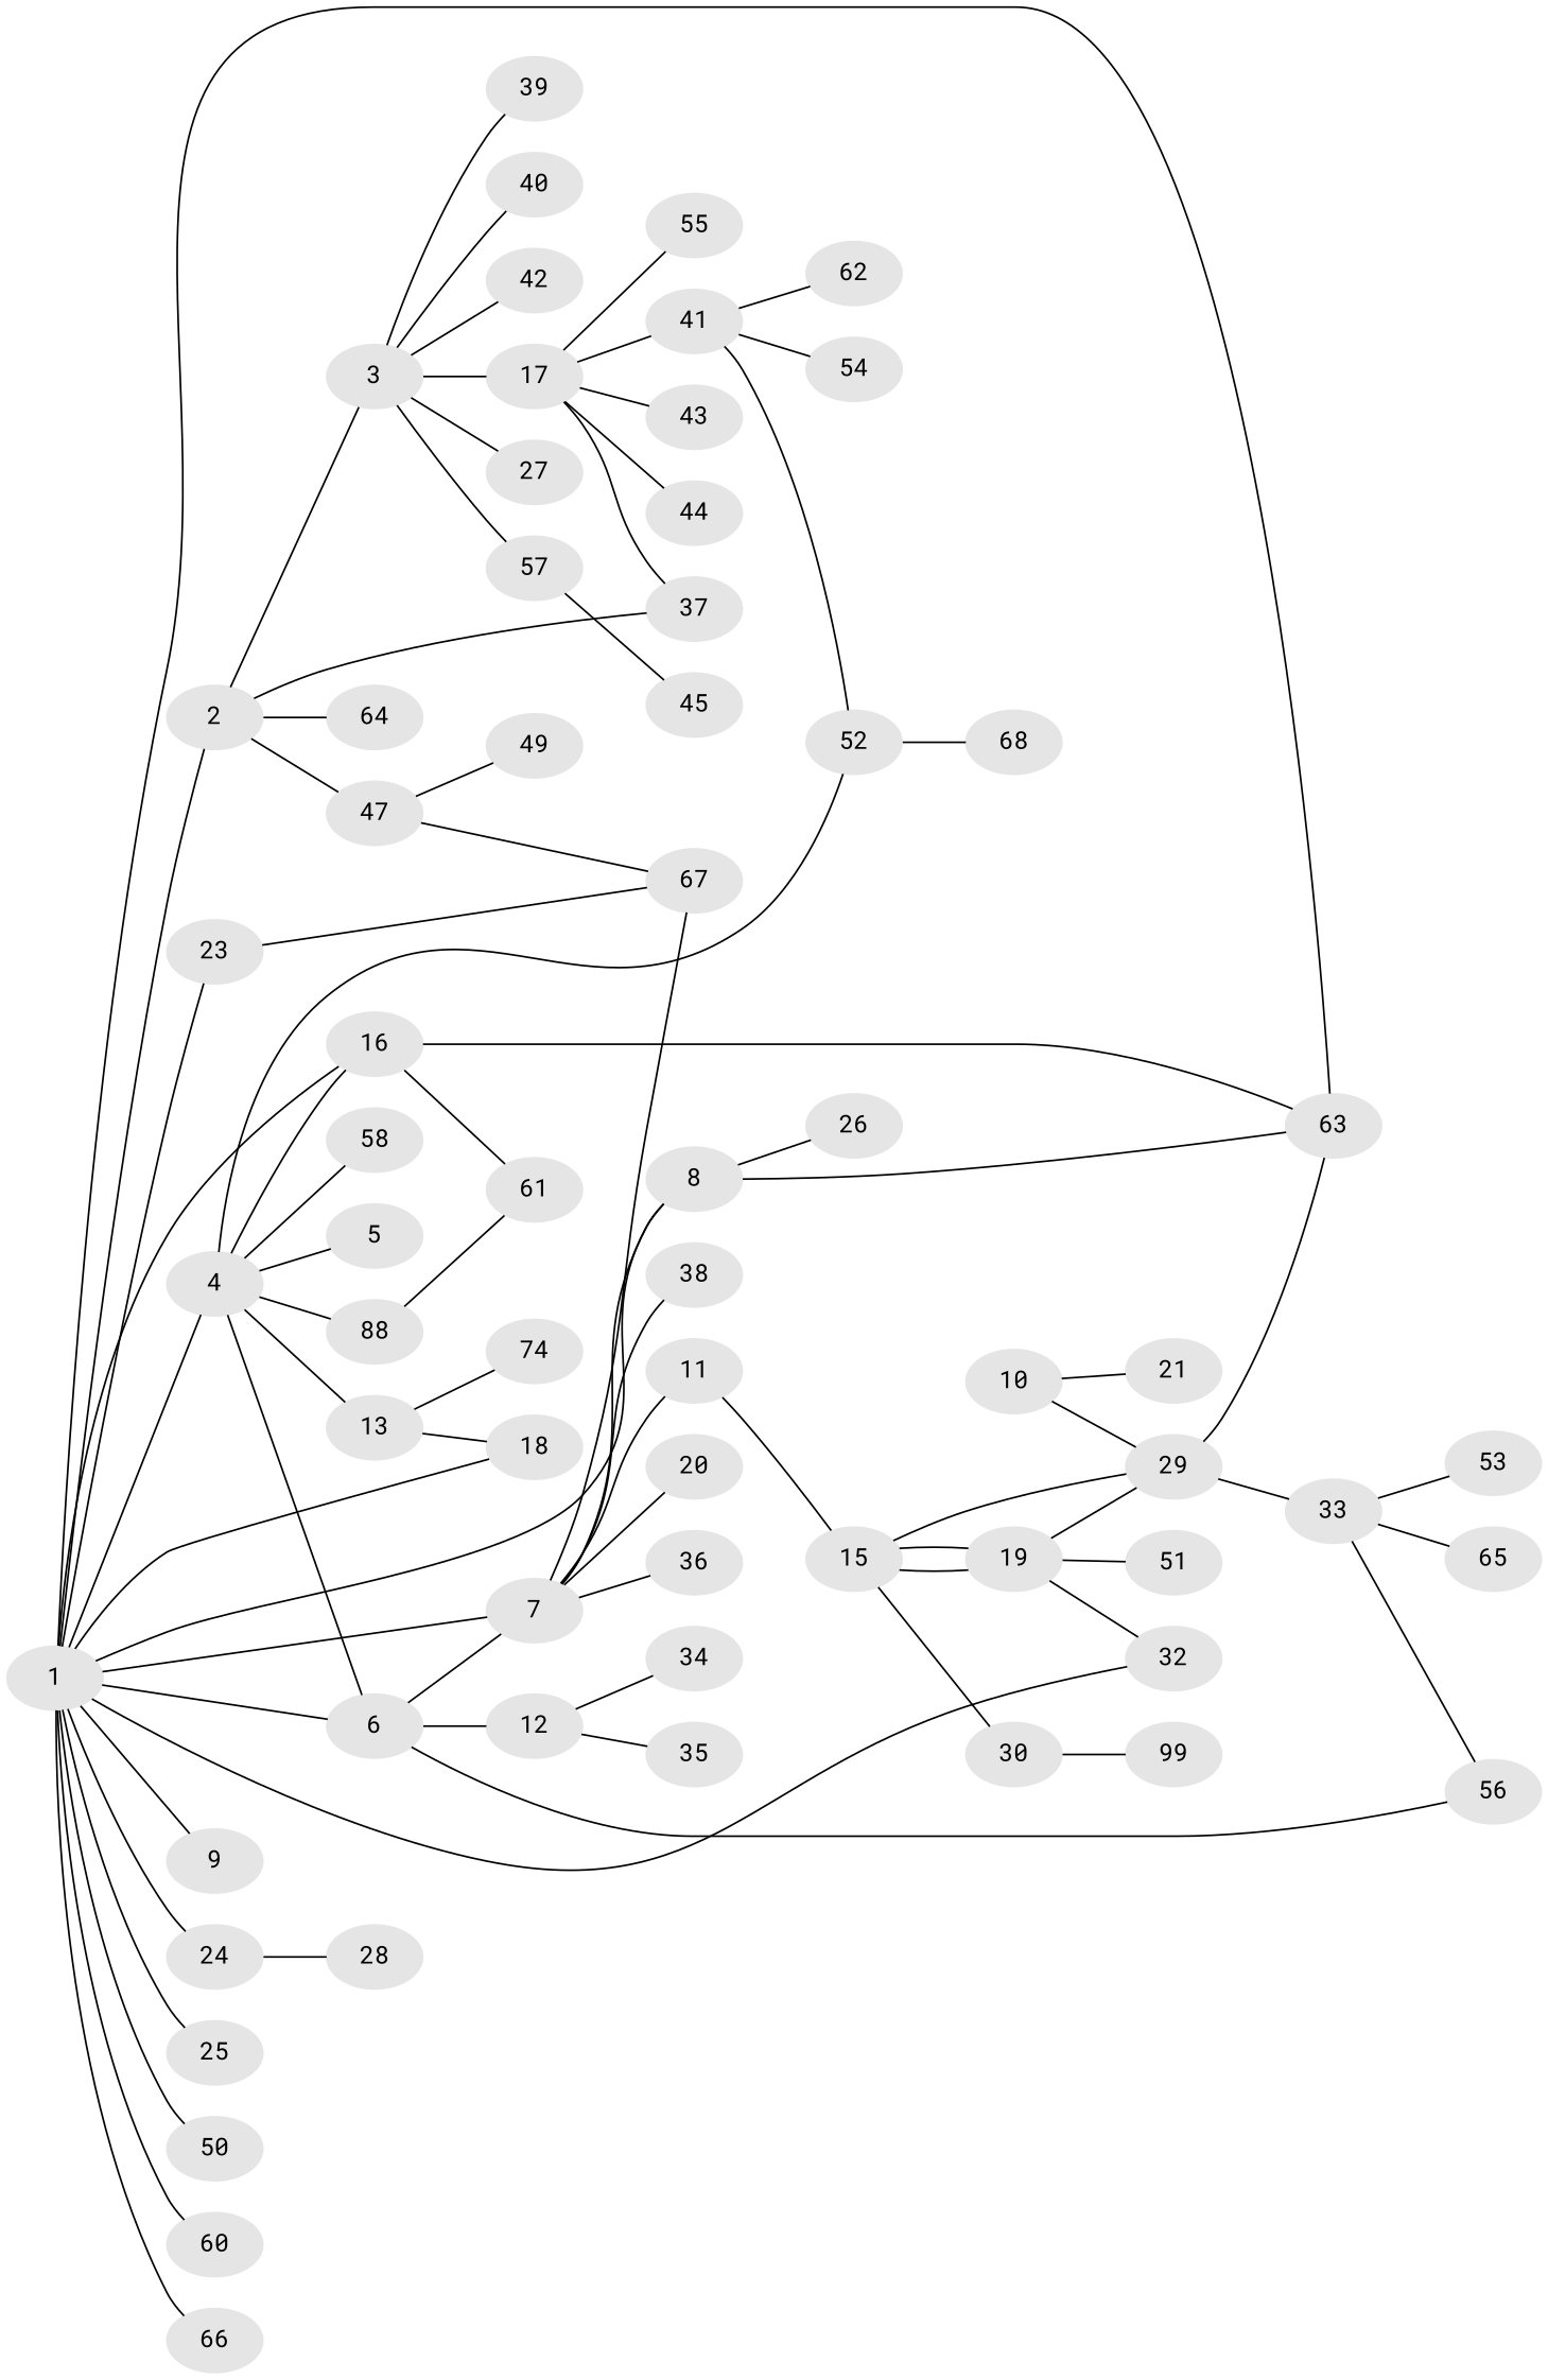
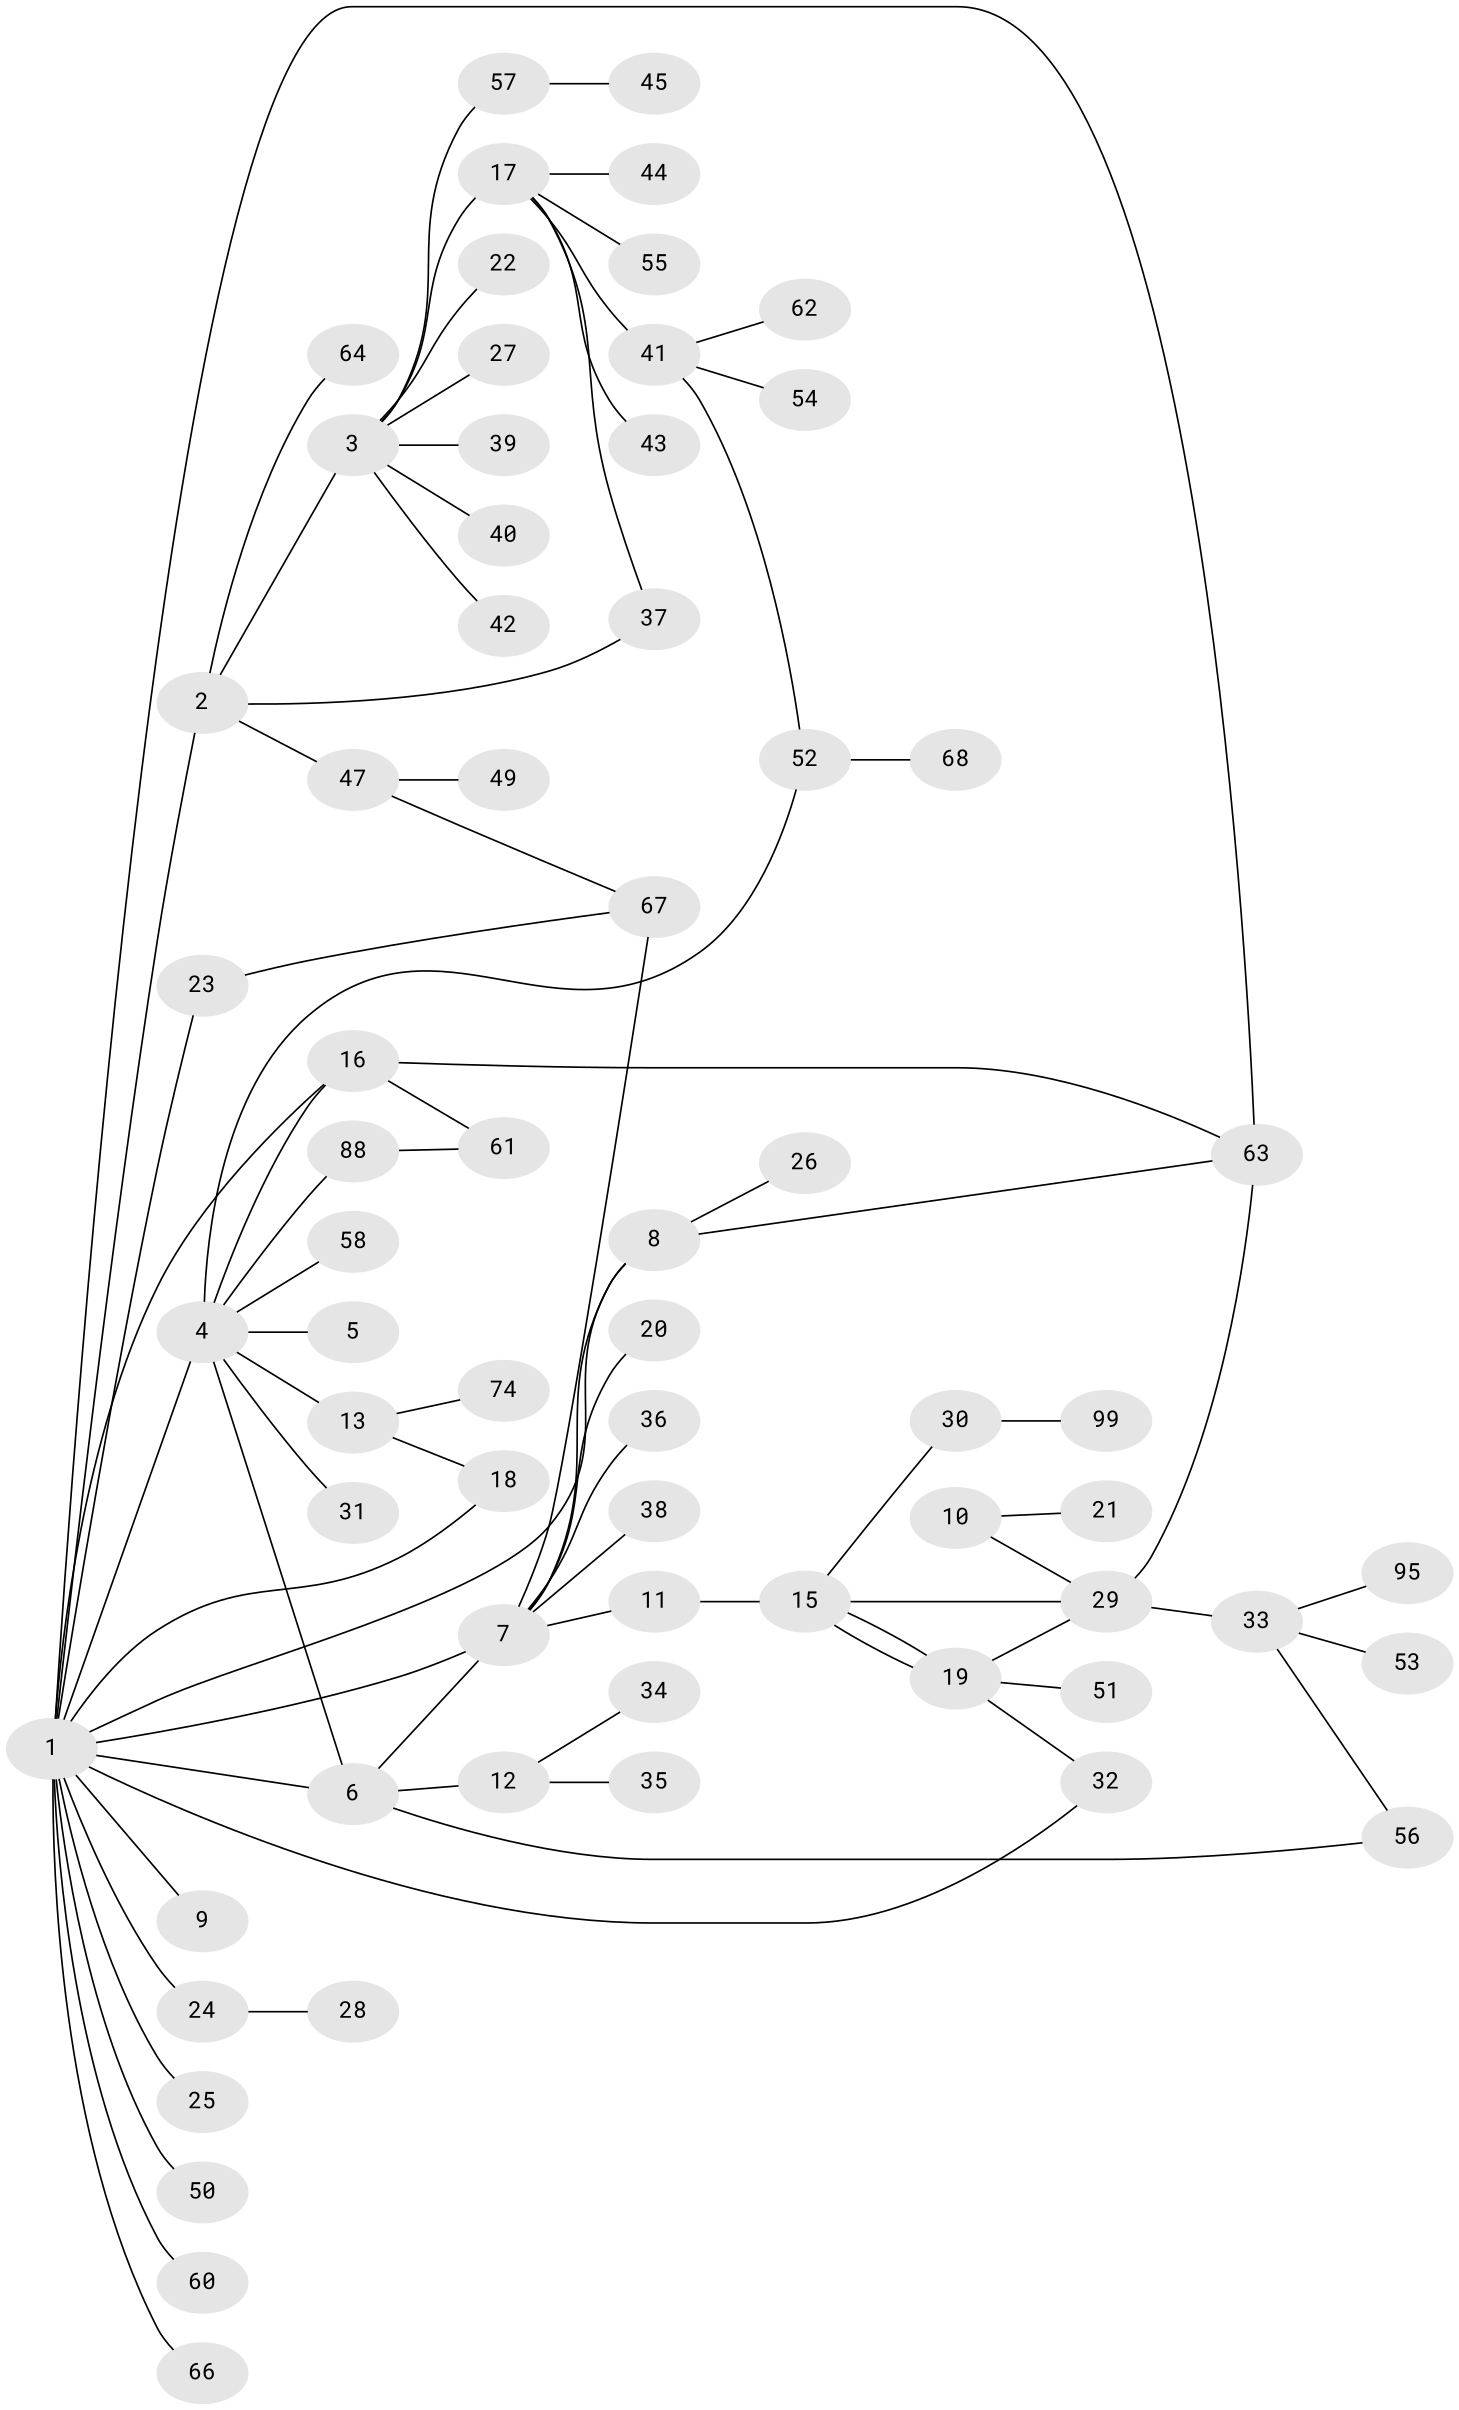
  graph {
    fontname="Roboto Mono"
    rankdir=LR
    node [color=gray90 fontname="Roboto Mono" style=filled]
    edge [fontname="Roboto Mono"]
    1
    2
    4
    6
    7
    8
    9
    16
    18
    23
    24
    25
    32
    50
    60
    63
    66
    3
    37
    47
    64
    5
    13
+   31
    n25 [label=88]
    52
    58
    12
    56
    11
    20
    36
    38
    67
    26
    61
    28
    17
+   22
    27
    39
    40
    42
    57
    49
    41
    43
    44
    55
    45
    n51 [label=74]
    68
    34
    35
    15
    10
    21
    29
    33
    19
    30
    51
    n63 [label=99]
    54
    62
    53
-   65
+   65 [label=95]
    1 -- 2
    1 -- 4
    1 -- 6
    1 -- 7
    1 -- 8
    1 -- 9
    1 -- 16
    1 -- 18
    1 -- 23
    1 -- 24
    1 -- 25
    1 -- 32
    1 -- 50
    1 -- 60
    1 -- 63
    1 -- 66
    2 -- 3
    2 -- 37
    2 -- 47
    2 -- 64
    4 -- 6
    4 -- 16
    4 -- 5
    4 -- 13
+   4 -- 31
    4 -- n25
    4 -- 52
    4 -- 58
    6 -- 7
    6 -- 12
    6 -- 56
    7 -- 8
    7 -- 11
    7 -- 20
    7 -- 36
    7 -- 38
    7 -- 67
    8 -- 63
    8 -- 26
    16 -- 63
    16 -- 61
    23 -- 67
    24 -- 28
    3 -- 17
+   3 -- 22
    3 -- 27
    3 -- 39
    3 -- 40
    3 -- 42
    3 -- 57
    47 -- 67
    47 -- 49
    13 -- 18
    13 -- n51
    n25 -- 61
    52 -- 68
    12 -- 34
    12 -- 35
    11 -- 15
    17 -- 37
    17 -- 41
    17 -- 43
    17 -- 44
    17 -- 55
    57 -- 45
    41 -- 52
    41 -- 54
    41 -- 62
    15 -- 29
    15 -- 19
    15 -- 19
    15 -- 30
    10 -- 21
    10 -- 29
    29 -- 63
    29 -- 33
    33 -- 56
    33 -- 53
    33 -- 65
    19 -- 32
    19 -- 29
    19 -- 51
    30 -- n63
  }
